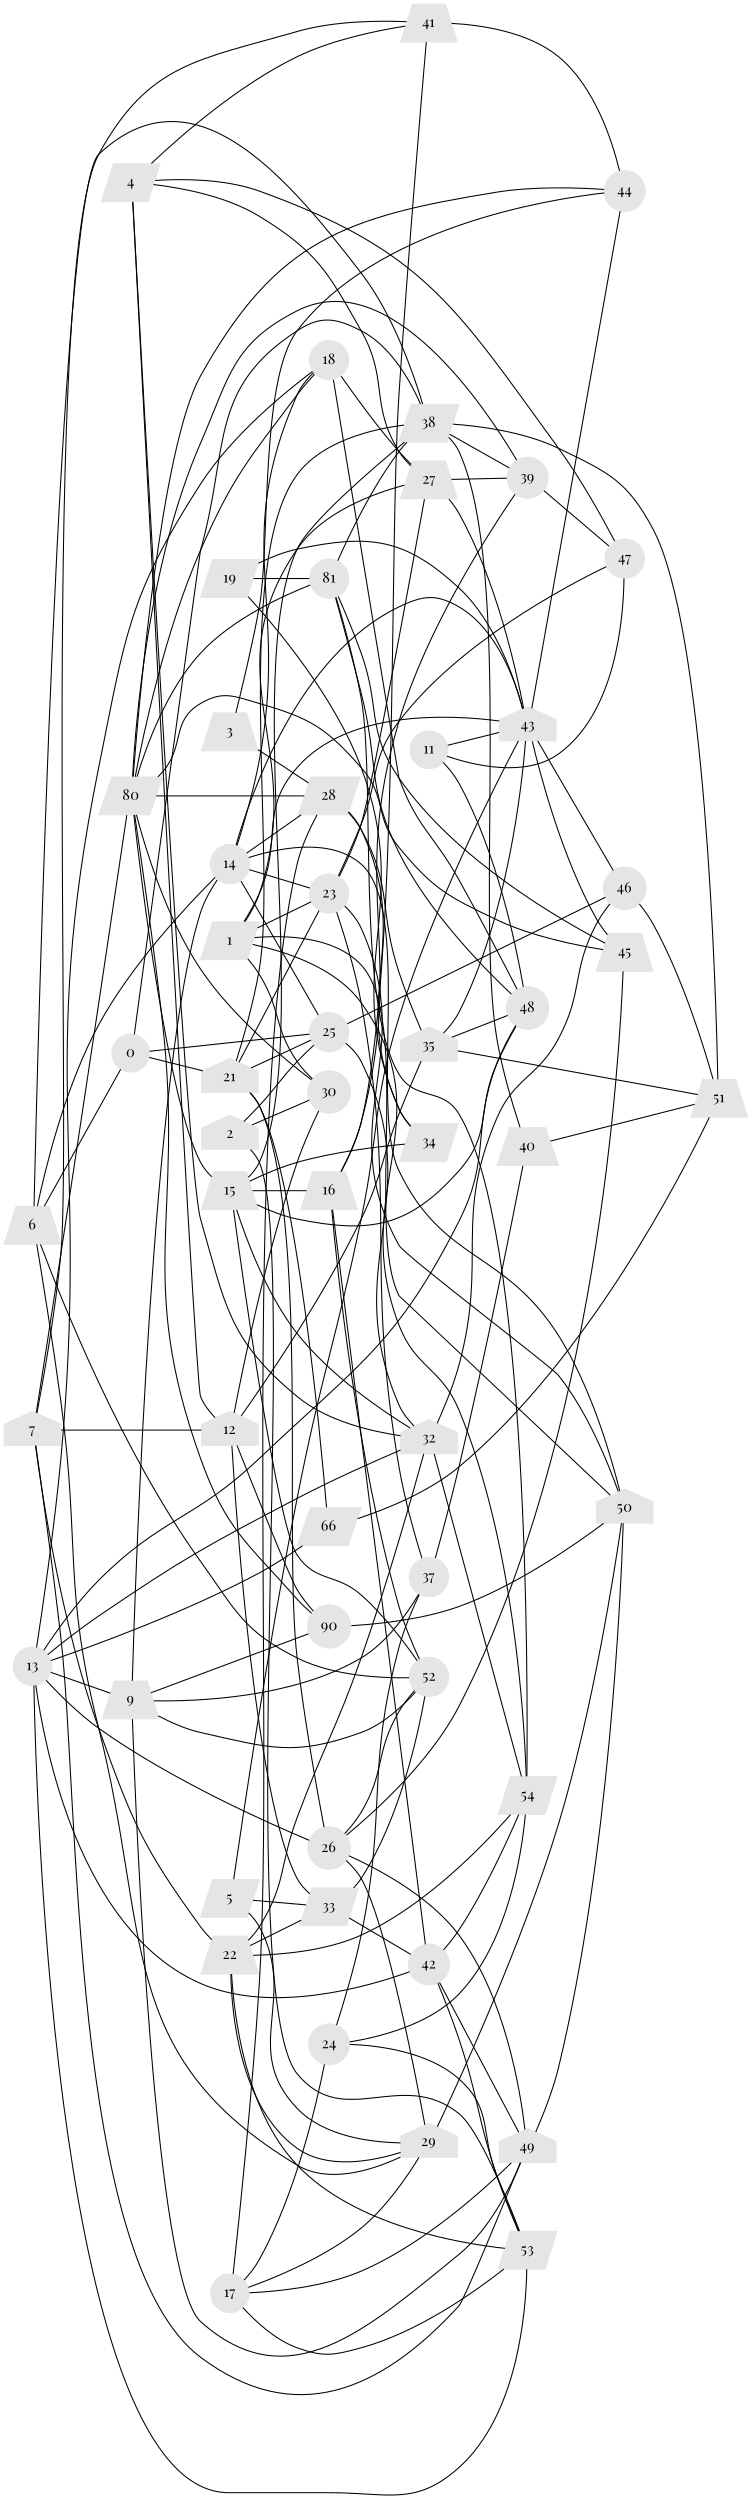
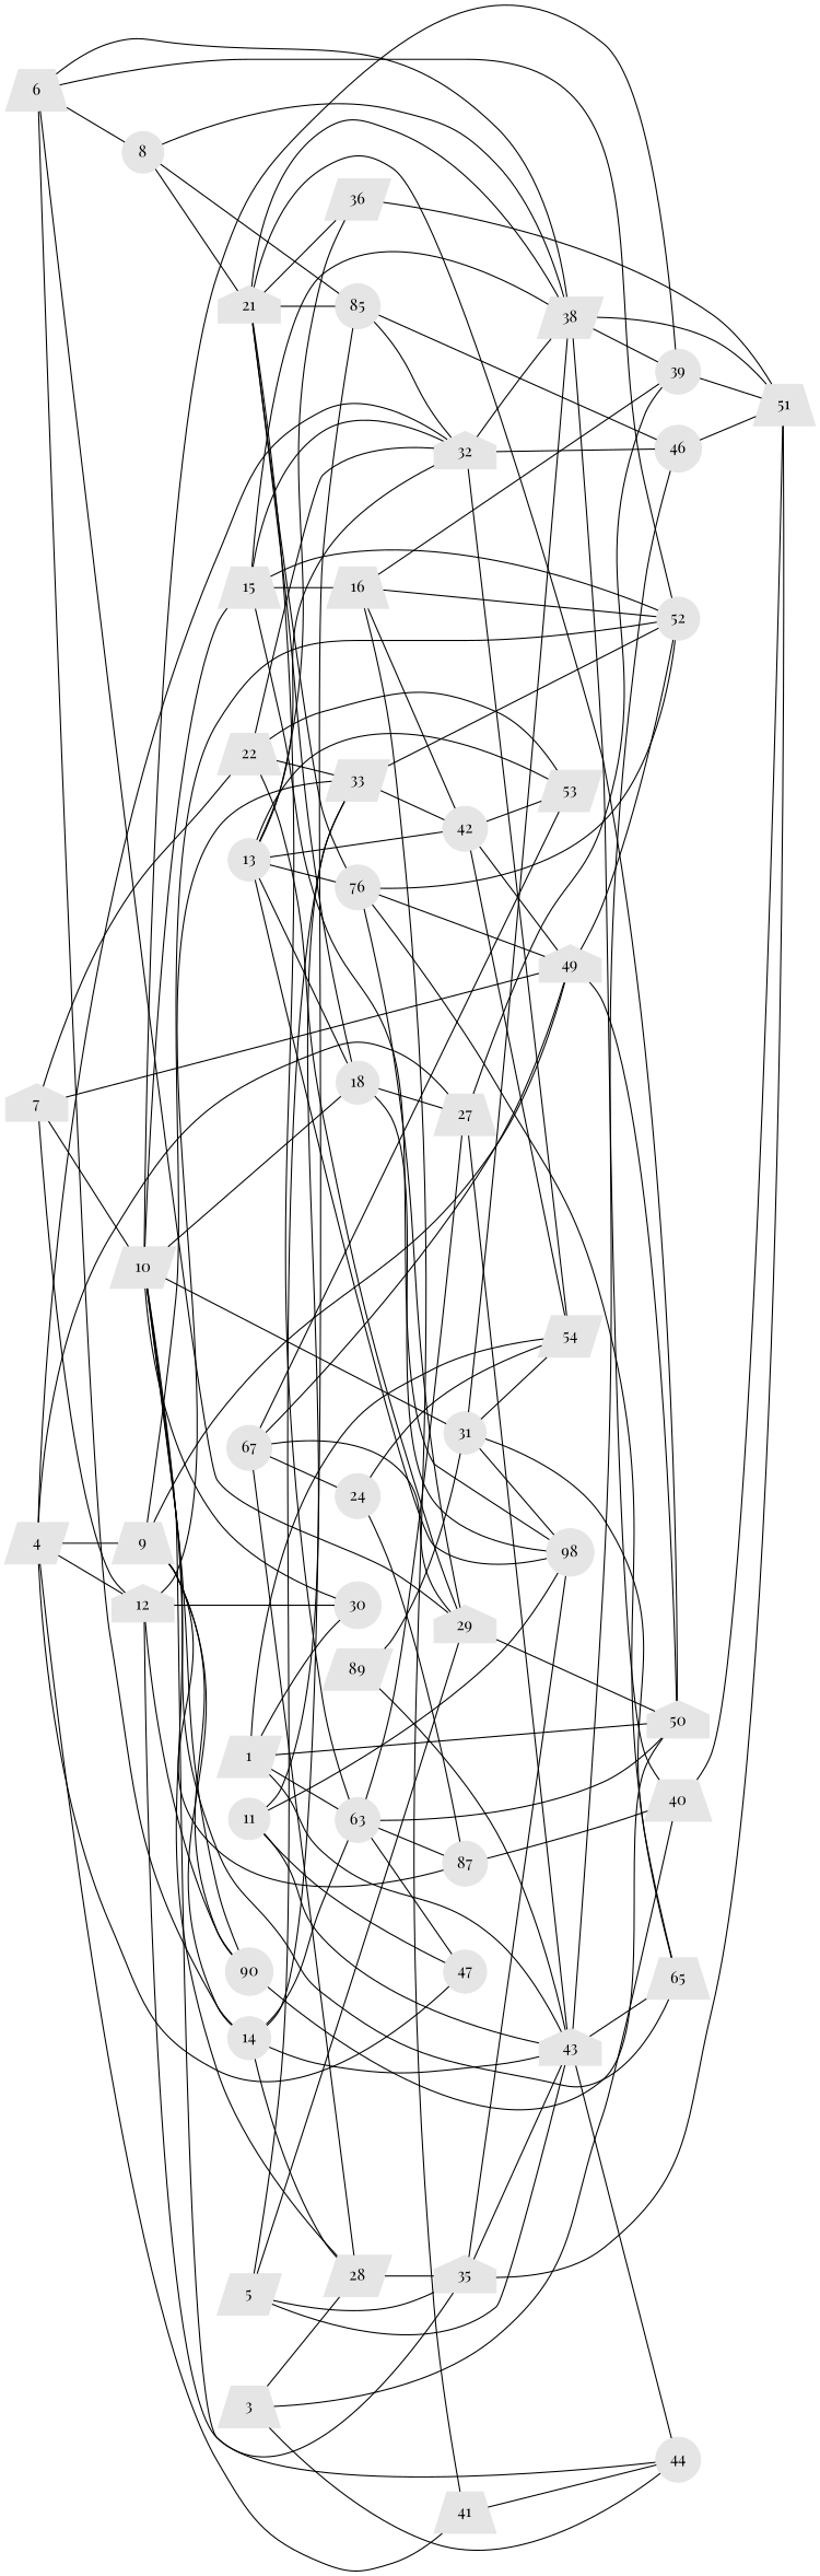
  graph {
    fontname="Playfair Display"
    rankdir=LR
    node [color=gray90 fontname="Playfair Display" shape=circle style=filled]
    edge [fontname="Playfair Display" weight=1.0]
    1 [shape=parallelogram]
-   23
+   23 [label=63]
    27 [shape=trapezium]
    30
    43 [shape=house]
    50 [shape=house]
    54 [shape=parallelogram]
    47
-   37
+   37 [label=87]
    39
    44
-   45 [shape=trapezium]
+   45 [shape=trapezium label=65]
    46
-   2 [shape=house]
-   25
+   25 [label=85]
    53 [shape=parallelogram]
    32 [shape=house]
    3 [shape=trapezium]
    28 [shape=parallelogram]
    40 [shape=trapezium]
    35 [shape=house]
-   34 [shape=parallelogram]
    51 [shape=trapezium]
    4 [shape=parallelogram]
    9 [shape=trapezium]
    12 [shape=house]
    41 [shape=trapezium]
    14
    52
    49 [shape=house]
    n31 [label=90]
    33 [shape=parallelogram]
    38 [shape=parallelogram]
    5 [shape=parallelogram]
    29 [shape=house]
    42
-   48
+   48 [label=98]
    6 [shape=trapezium]
-   8 [label=0]
+   8
    21 [shape=house]
    18
    7 [shape=house]
-   10 [shape=parallelogram label=80]
+   10 [shape=parallelogram]
    22 [shape=trapezium]
    15 [shape=trapezium]
-   31 [label=81]
-   26
-   36 [shape=parallelogram label=66]
+   31
+   26 [label=76]
+   36 [shape=parallelogram]
    16 [shape=trapezium]
    11
    13
-   17
+   17 [label=67]
    24
-   19 [shape=parallelogram]
+   19 [shape=parallelogram label=89]
    1 -- 23
-   1 -- 27
    1 -- 30
    1 -- 43
    1 -- 50 [weight=2.0]
    1 -- 54
    23 -- 27
    23 -- 50
    23 -- 47
    23 -- 37
    27 -- 43
    27 -- 39
    43 -- 44 [weight=2.0]
    43 -- 45
    43 -- 46
    37 -- 40
-   39 -- 47
+   39 -- 51
    46 -- 51
-   2 -- 30
-   2 -- 25
-   2 -- 53
    25 -- 46
    25 -- 32
    32 -- 54
    32 -- 46
+   32 -- 38
    3 -- 44
    3 -- 28
+   3 -- 40
    28 -- 35
-   28 -- 34
    40 -- 51
    35 -- 43
    35 -- 51
    35 -- 48
    4 -- 27
    4 -- 47
    4 -- 32 [weight=2.0]
-   13 -- 9
+   4 -- 9
    4 -- 12
    4 -- 41
    9 -- 37
    9 -- 14
    9 -- 52
    9 -- 49
    9 -- n31
    12 -- 30
    12 -- 35
    12 -- n31
    12 -- 33
    41 -- 44
    14 -- 23
    14 -- 43
-   14 -- 50
+   21 -- 50
    14 -- 25
    14 -- 28
-   14 -- 18
+   21 -- 18
    49 -- 50
+   49 -- 52
    n31 -- 50
    33 -- 52
    33 -- 42
    38 -- 39 [weight=2.0]
    38 -- 40
    38 -- 51
    5 -- 43
+   5 -- 35
    5 -- 33
    5 -- 29
    29 -- 50 [weight=2.0]
    42 -- 54
    42 -- 53
    42 -- 49
    6 -- 14
    6 -- 52 [weight=2.0]
    6 -- 38
    6 -- 29
    6 -- 8
    8 -- 25
    8 -- 38
    8 -- 21
    21 -- 23
    21 -- 25
    21 -- 38
    21 -- 26 [weight=2.0]
    21 -- 36
    18 -- 27
    18 -- 48
    7 -- 12
-   7 -- 41
    7 -- 49
    7 -- 10
    7 -- 22
    10 -- 30
    10 -- 39
    10 -- 44
    10 -- 45
    10 -- 28
    10 -- n31
    10 -- 18
    10 -- 15 [weight=2.0]
    10 -- 31
-   22 -- 54
    22 -- 53
    22 -- 32
    22 -- 33
    22 -- 29
    15 -- 32
-   15 -- 34
    15 -- 52
    15 -- 38
    15 -- 48
    15 -- 16
    31 -- 54
    31 -- 45
    31 -- 38
    31 -- 48
    26 -- 45
    26 -- 52
    26 -- 49
    26 -- 29
    36 -- 51
    16 -- 39
    16 -- 41
    16 -- 52
    16 -- 42
    11 -- 43
    11 -- 47
+   11 -- 33
    11 -- 48
    13 -- 53
    13 -- 32
    13 -- 42
    13 -- 48
    13 -- 18
    13 -- 26
    13 -- 36
    17 -- 53
    17 -- 28 [weight=2.0]
    17 -- 49
    17 -- 29
    17 -- 24
    24 -- 54
    24 -- 37 [weight=2.0]
-   24 -- 53
    19 -- 43
-   19 -- 34
    19 -- 31
  }
